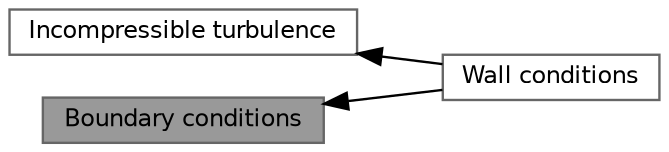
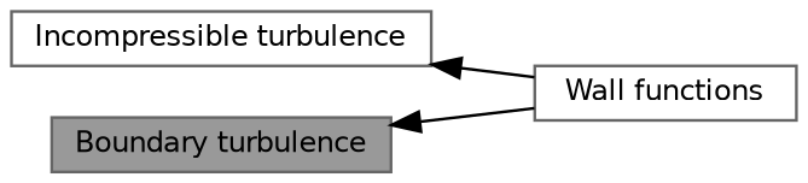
  digraph {
    rankdir=LR
    node [color=grey40 fillcolor=white fontname=Helvetica fontsize=10 shape=box style=filled]
    edge [dir=back fontname=Helvetica fontsize=10 labelfontname=Helvetica labelfontsize=10 shape=plaintext style=solid]
    n1 [height=0.2 label="Incompressible turbulence" width=0.4]
-   n2 [height=0.2 label="Wall conditions" width=0.4]
-   n3 [color=gray40 fillcolor=grey60 fontcolor=black height=0.2 label="Boundary conditions" width=0.4]
+   n2 [height=0.2 label="Wall functions" width=0.4]
+   n3 [color=gray40 fillcolor=grey60 fontcolor=black height=0.2 label="Boundary turbulence" width=0.4]
    n1 -> n2
    n3 -> n2
  }
